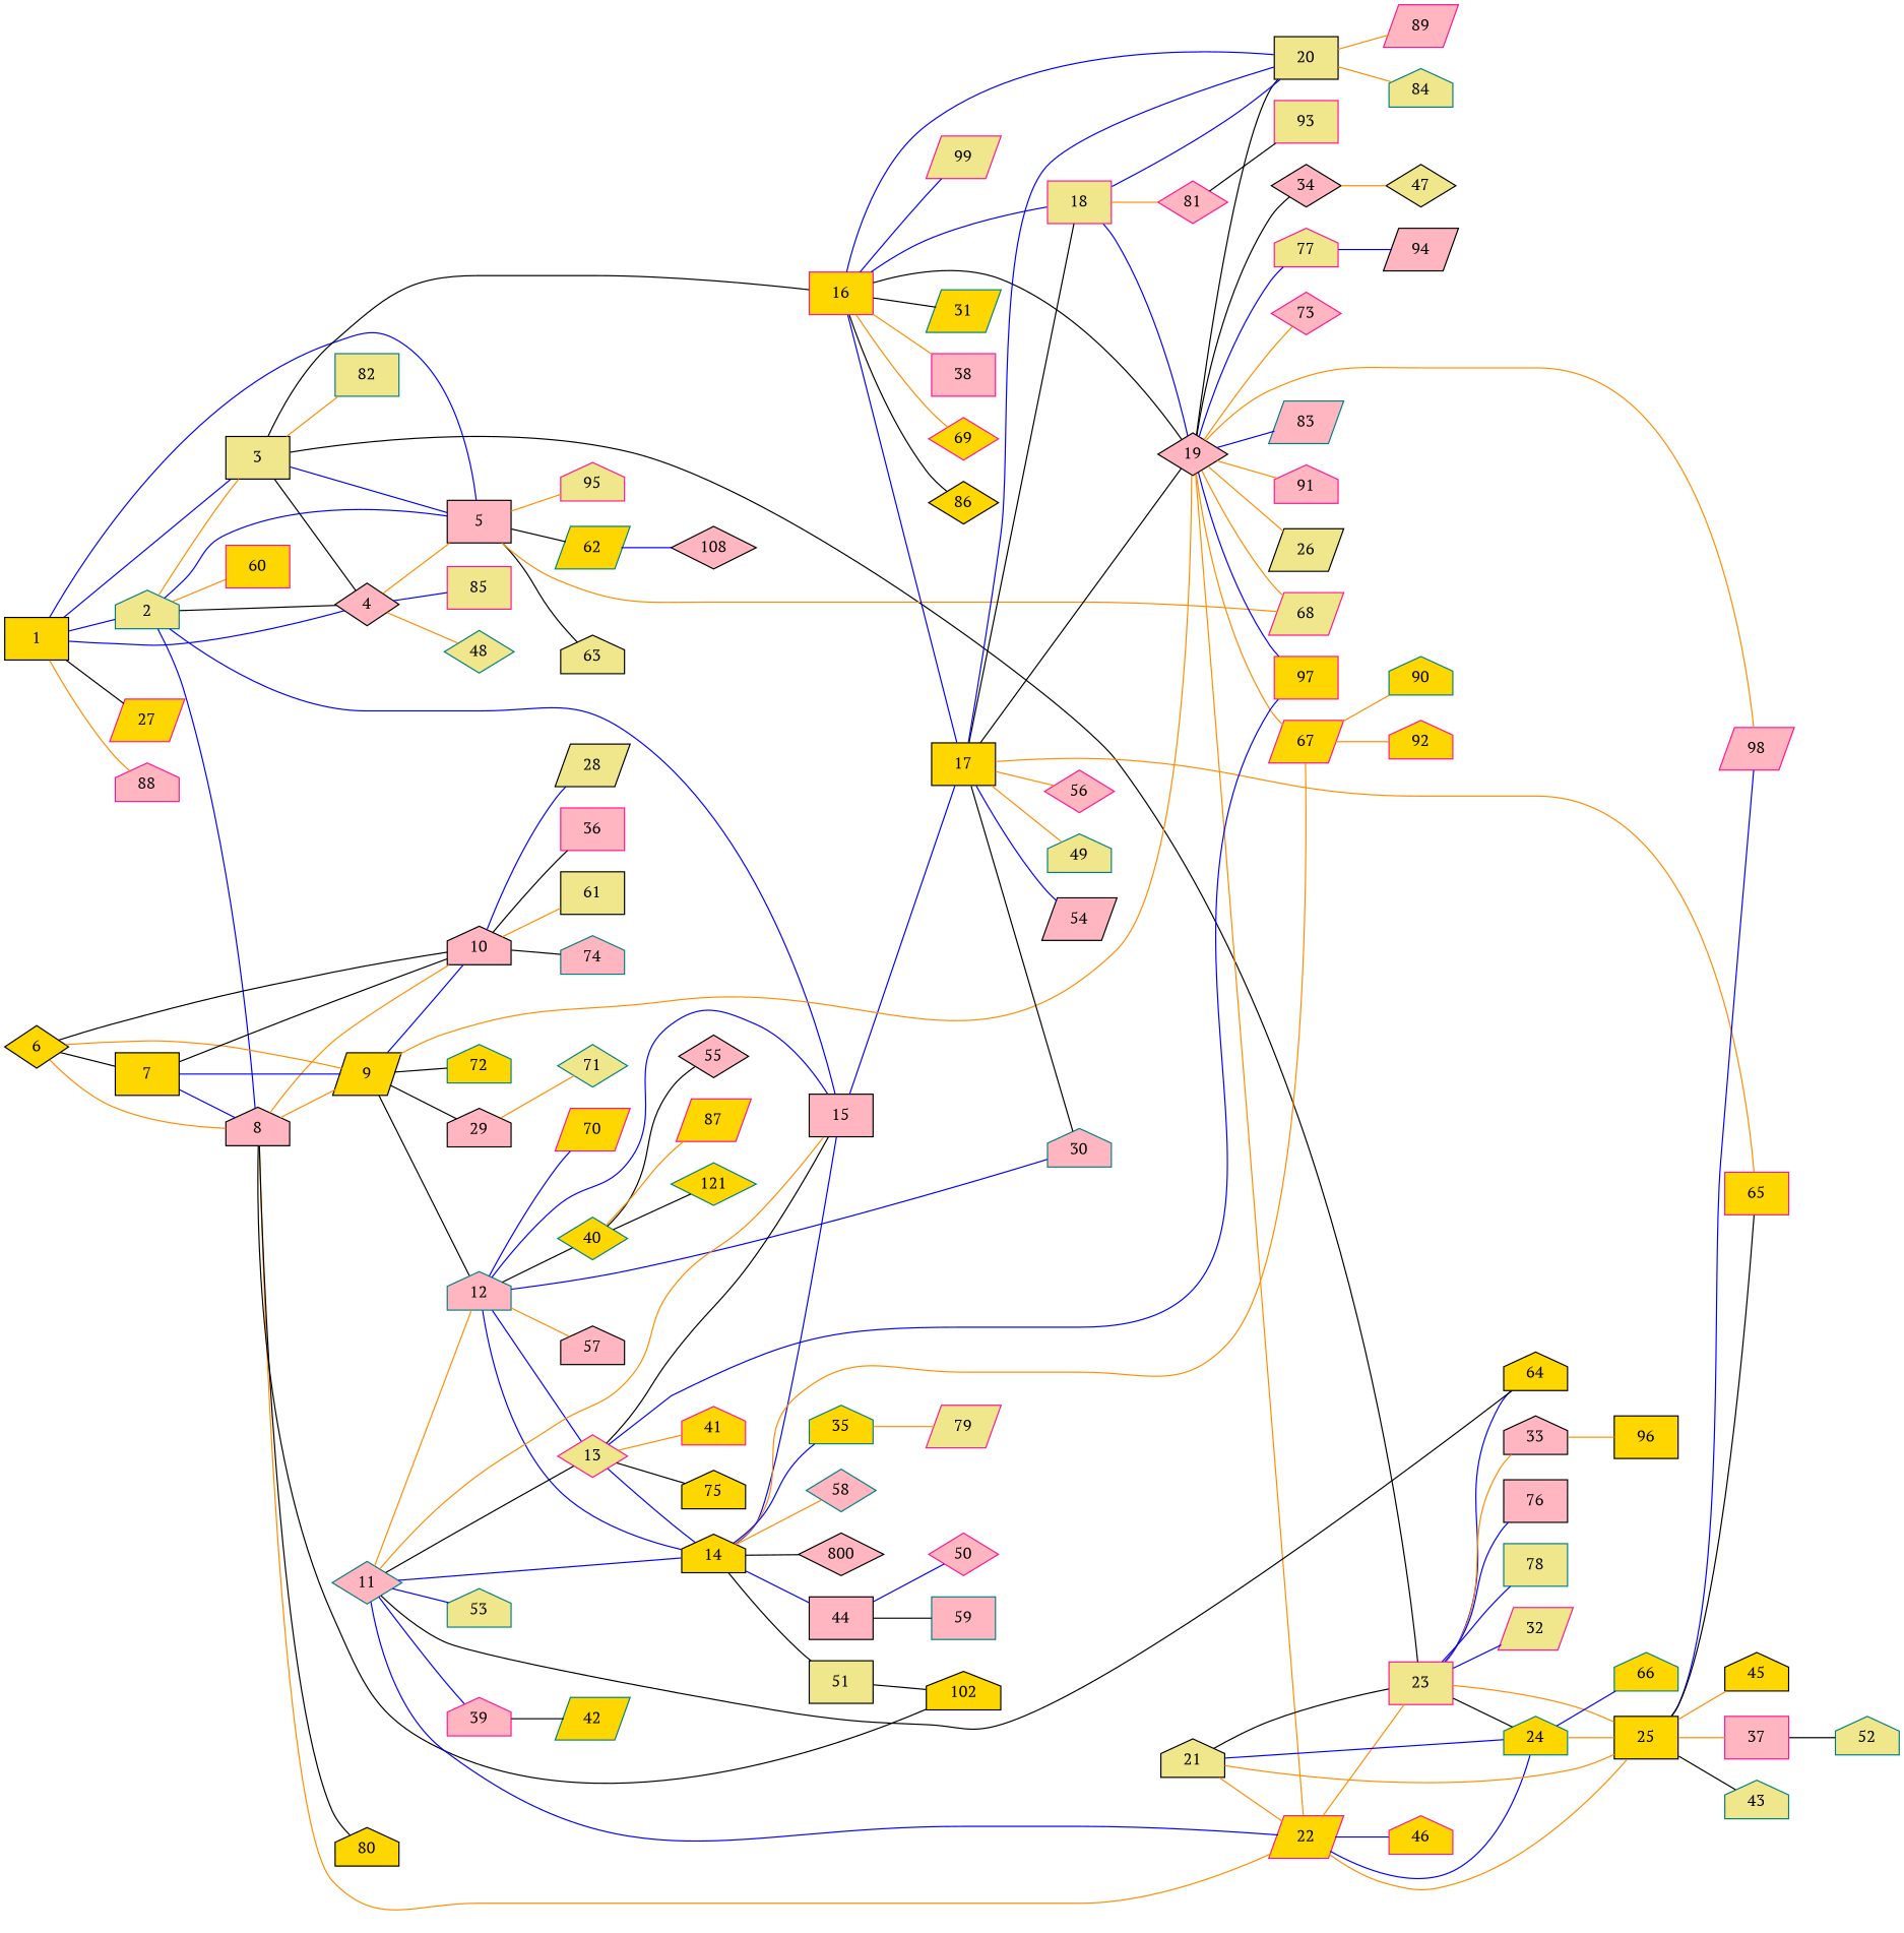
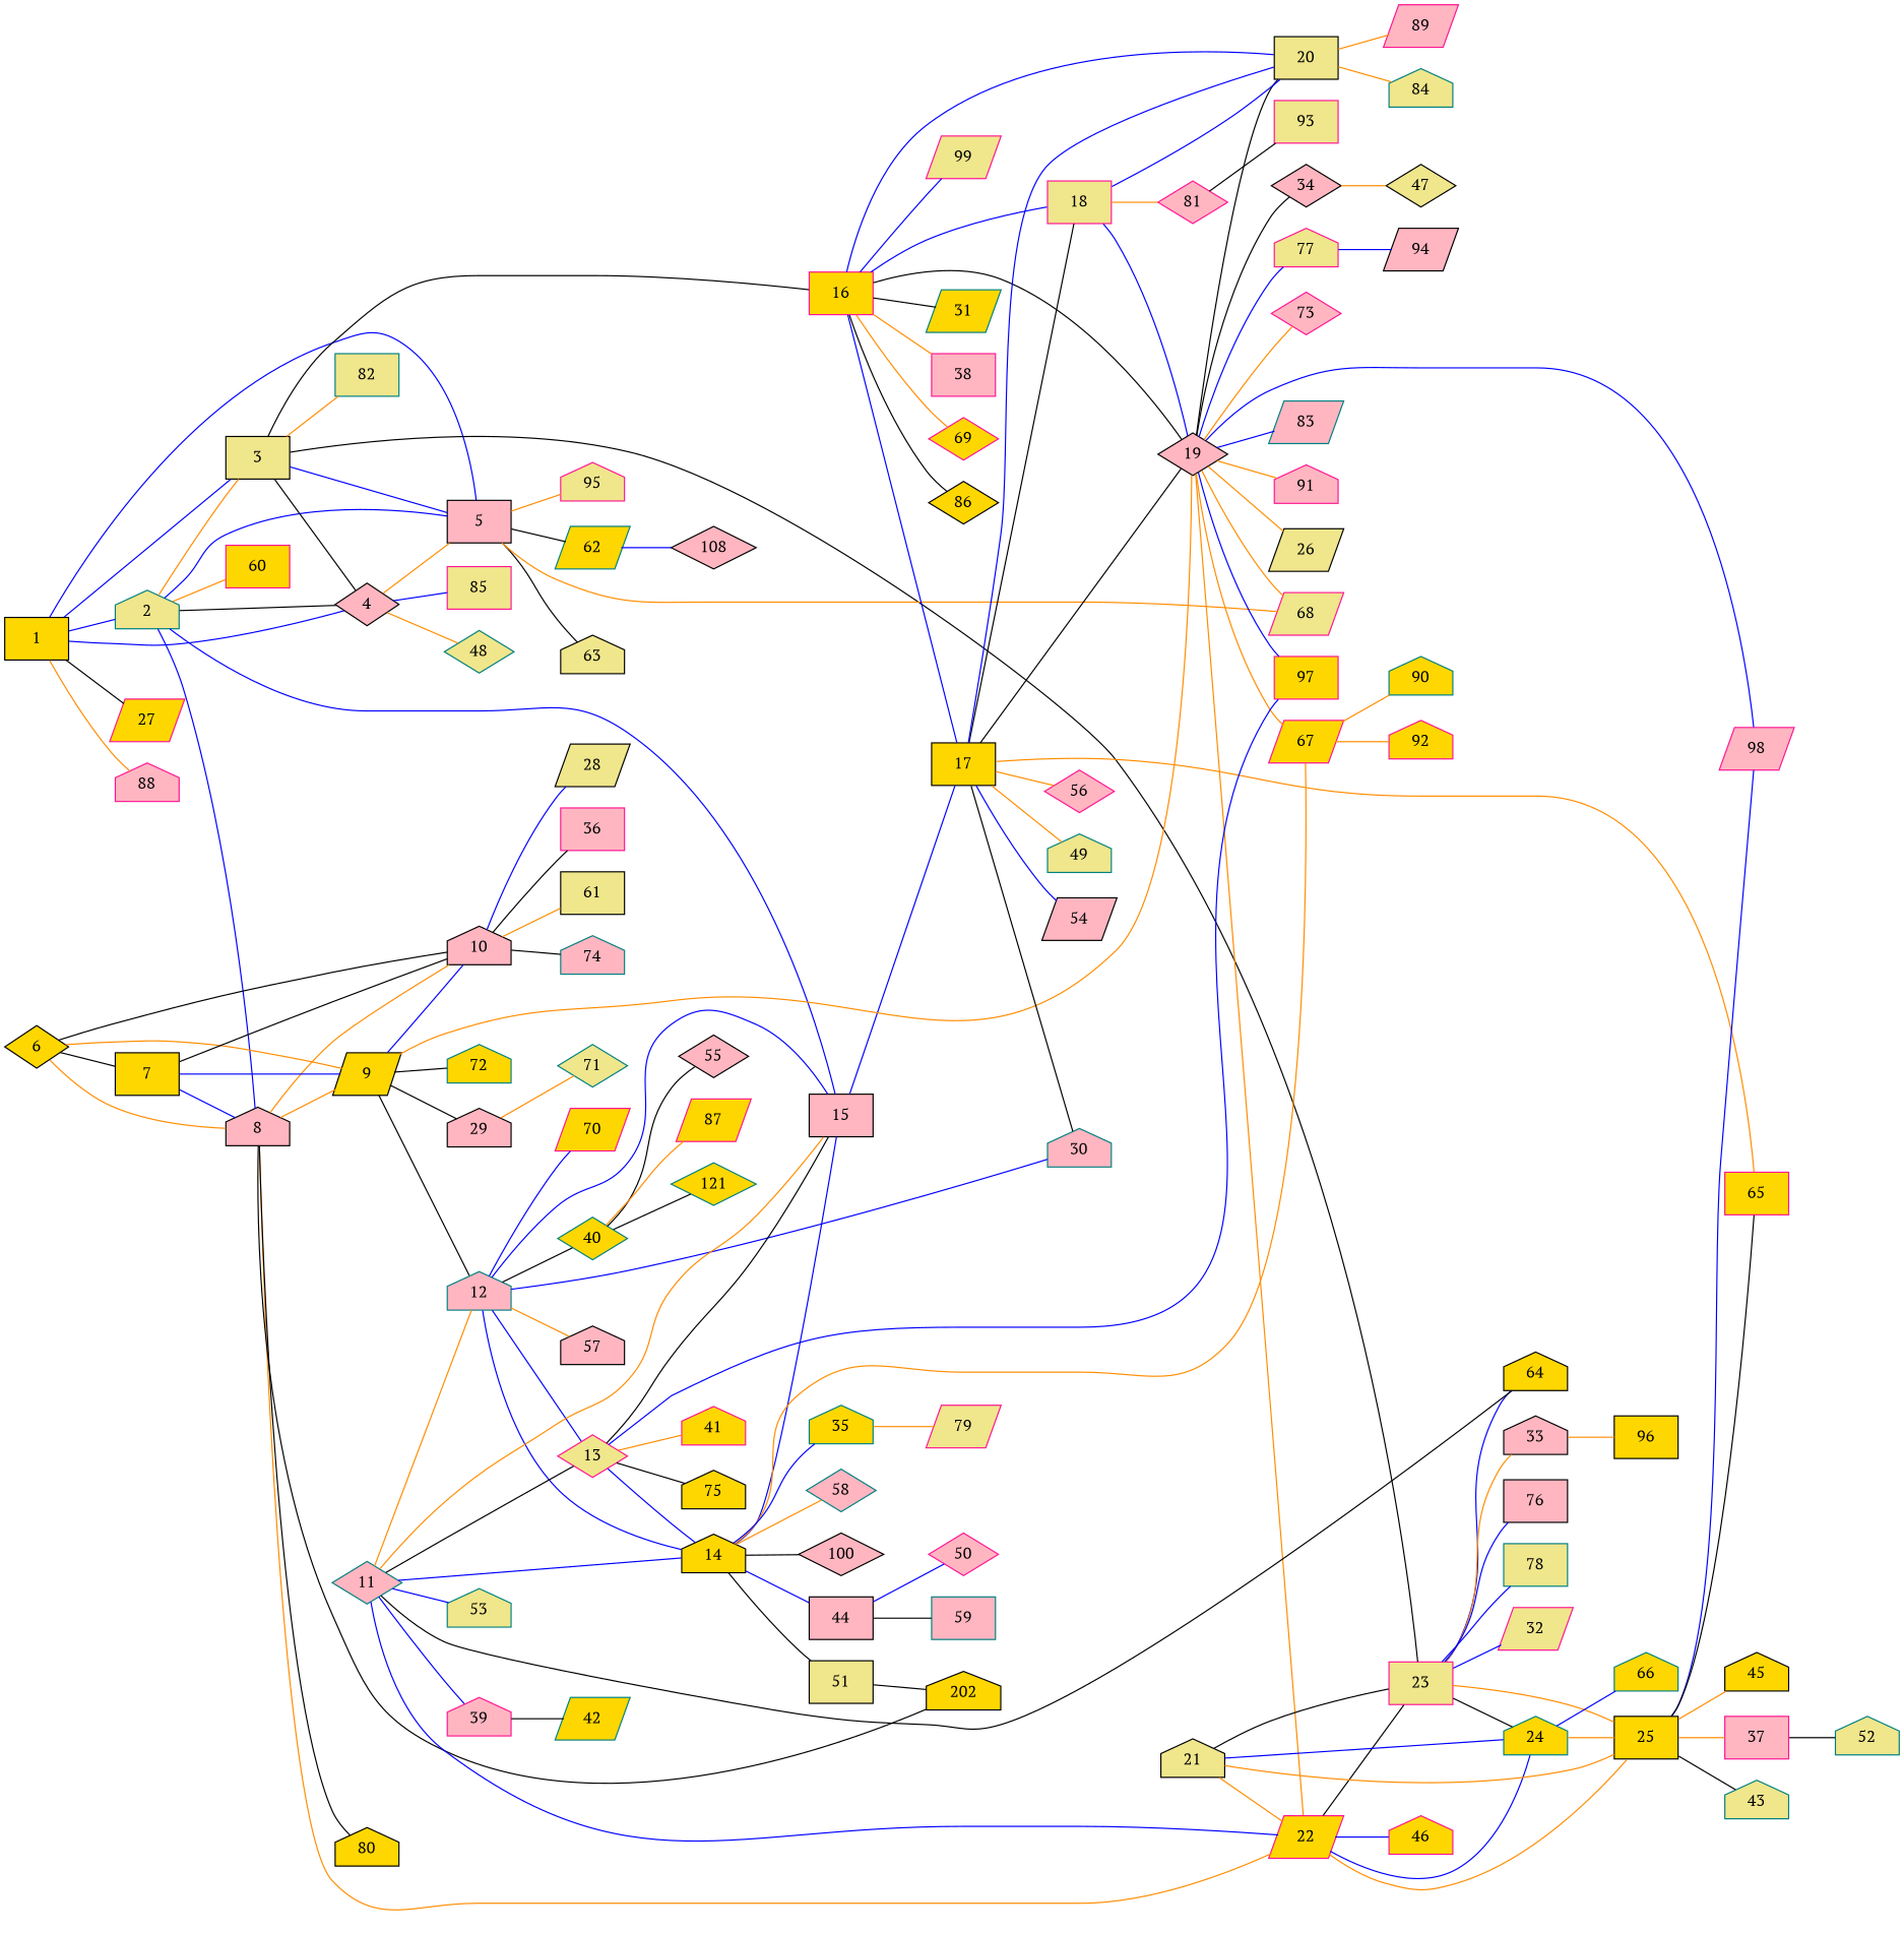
  graph {
    fontname="PT Serif"
    rankdir=LR
    node [color=black fillcolor=gold fontname="PT Serif" shape=house style=filled]
    edge [color=blue fontname="PT Serif"]
    1 [shape=box]
    2 [color=teal fillcolor=khaki]
    3 [fillcolor=khaki shape=box]
    4 [fillcolor=lightpink shape=diamond]
    5 [fillcolor=lightpink shape=box]
    27 [color=deeppink shape=parallelogram]
    88 [color=deeppink fillcolor=lightpink]
    8 [fillcolor=lightpink]
    15 [fillcolor=lightpink shape=box]
    60 [color=deeppink shape=box]
    16 [color=deeppink shape=box]
    23 [color=deeppink fillcolor=khaki shape=box]
    82 [color=teal fillcolor=khaki shape=box]
    48 [color=teal fillcolor=khaki shape=diamond]
    85 [color=deeppink fillcolor=khaki shape=box]
    62 [color=teal shape=parallelogram]
    63 [fillcolor=khaki]
    68 [color=deeppink fillcolor=khaki shape=parallelogram]
    95 [color=deeppink fillcolor=khaki]
    9 [shape=parallelogram]
    10 [fillcolor=lightpink]
    22 [color=deeppink shape=parallelogram]
    80
-   102
+   102 [label=202]
    17 [shape=box]
    19 [fillcolor=lightpink shape=diamond]
    18 [color=deeppink fillcolor=khaki shape=box]
    20 [fillcolor=khaki shape=box]
    31 [color=teal shape=parallelogram]
    38 [color=deeppink fillcolor=lightpink shape=box]
    69 [color=deeppink shape=diamond]
    86 [shape=diamond]
    99 [color=deeppink fillcolor=khaki shape=parallelogram]
    64
    24 [color=teal]
    25 [shape=box]
    32 [color=deeppink fillcolor=khaki shape=parallelogram]
    33 [fillcolor=lightpink]
    76 [fillcolor=lightpink shape=box]
    78 [color=teal fillcolor=khaki shape=box]
    n41 [fillcolor=lightpink label=108 shape=diamond]
    6 [shape=diamond]
    7 [shape=box]
    12 [color=teal fillcolor=lightpink]
    29 [fillcolor=lightpink]
    72 [color=teal]
    28 [fillcolor=khaki shape=parallelogram]
    36 [color=deeppink fillcolor=lightpink shape=box]
    61 [fillcolor=khaki shape=box]
    74 [color=teal fillcolor=lightpink]
    46 [color=deeppink]
    13 [color=deeppink fillcolor=khaki shape=diamond]
    14
    30 [color=teal fillcolor=lightpink]
    40 [color=teal shape=diamond]
    57 [fillcolor=lightpink]
    70 [color=deeppink shape=parallelogram]
    97 [color=deeppink shape=box]
    67 [color=deeppink shape=parallelogram]
    26 [fillcolor=khaki shape=parallelogram]
    34 [fillcolor=lightpink shape=diamond]
    73 [color=deeppink fillcolor=lightpink shape=diamond]
    77 [color=deeppink fillcolor=khaki]
    83 [color=teal fillcolor=lightpink shape=parallelogram]
    91 [color=deeppink fillcolor=lightpink]
    98 [color=deeppink fillcolor=lightpink shape=parallelogram]
    71 [color=teal fillcolor=khaki shape=diamond]
    11 [color=teal fillcolor=lightpink shape=diamond]
    39 [color=deeppink fillcolor=lightpink]
    53 [color=teal fillcolor=khaki]
    41 [color=deeppink]
    75
    35 [color=teal]
    44 [fillcolor=lightpink shape=box]
    51 [fillcolor=khaki shape=box]
    58 [color=teal fillcolor=lightpink shape=diamond]
-   100 [fillcolor=lightpink shape=diamond label=800]
+   100 [fillcolor=lightpink shape=diamond]
    42 [color=teal shape=parallelogram]
    55 [fillcolor=lightpink shape=diamond]
    87 [color=deeppink shape=parallelogram]
    n81 [color=teal label=121 shape=diamond]
    79 [color=deeppink fillcolor=khaki shape=parallelogram]
    50 [color=deeppink fillcolor=lightpink shape=diamond]
    59 [color=teal fillcolor=lightpink shape=box]
    90 [color=teal]
    92 [color=deeppink]
    49 [color=teal fillcolor=khaki]
    54 [fillcolor=lightpink shape=parallelogram]
    56 [color=deeppink fillcolor=lightpink shape=diamond]
    65 [color=deeppink shape=box]
    81 [color=deeppink fillcolor=lightpink shape=diamond]
    84 [color=teal fillcolor=khaki]
    89 [color=deeppink fillcolor=lightpink shape=parallelogram]
    93 [color=deeppink fillcolor=khaki shape=box]
    47 [fillcolor=khaki shape=diamond]
    94 [fillcolor=lightpink shape=parallelogram]
    21 [fillcolor=khaki]
    66 [color=teal]
    37 [color=deeppink fillcolor=lightpink shape=box]
    43 [color=teal fillcolor=khaki]
    45
    96 [shape=box]
    52 [color=teal fillcolor=khaki]
    1 -- 2
    1 -- 3
    1 -- 4
    1 -- 5
    1 -- 27 [color=black]
    1 -- 88 [color=darkorange]
    2 -- 3 [color=darkorange]
    2 -- 4 [color=black]
    2 -- 5
    2 -- 8
    2 -- 15
    2 -- 60 [color=darkorange]
    3 -- 4 [color=black]
    3 -- 5
    3 -- 16 [color=black]
    3 -- 23 [color=black]
    3 -- 82 [color=darkorange]
    4 -- 5 [color=darkorange]
    4 -- 48 [color=darkorange]
    4 -- 85
    5 -- 62 [color=black]
    5 -- 63 [color=black]
    5 -- 68 [color=darkorange]
    5 -- 95 [color=darkorange]
    8 -- 9 [color=darkorange]
    8 -- 10 [color=darkorange]
    8 -- 22 [color=darkorange]
    8 -- 80 [color=black]
    8 -- 102 [color=black]
    15 -- 17
    16 -- 17
    16 -- 19 [color=black]
    16 -- 18
    16 -- 20
    16 -- 31 [color=black]
    16 -- 38 [color=darkorange]
    16 -- 69 [color=darkorange]
    16 -- 86 [color=black]
    16 -- 99
    23 -- 64
    23 -- 24 [color=black]
    23 -- 25 [color=darkorange]
    23 -- 32
    23 -- 33 [color=darkorange]
    23 -- 76
    23 -- 78
    62 -- n41
    9 -- 10
    9 -- 19 [color=darkorange]
    9 -- 12 [color=black]
    9 -- 29 [color=black]
    9 -- 72 [color=black]
    10 -- 28
    10 -- 36 [color=black]
    10 -- 61 [color=darkorange]
    10 -- 74 [color=black]
-   22 -- 23 [color=darkorange]
+   22 -- 23 [color=black]
    22 -- 24
    22 -- 25 [color=darkorange]
    22 -- 46
    17 -- 19 [color=black]
    17 -- 18 [color=black]
    17 -- 20
    17 -- 30 [color=black]
    17 -- 49 [color=darkorange]
    17 -- 54
    17 -- 56 [color=darkorange]
    17 -- 65 [color=darkorange]
    19 -- 68 [color=darkorange]
    19 -- 22 [color=darkorange]
    19 -- 20 [color=black]
    19 -- 97
    19 -- 67 [color=darkorange]
    19 -- 26 [color=darkorange]
    19 -- 34 [color=black]
    19 -- 73 [color=darkorange]
    19 -- 77
    19 -- 83
    19 -- 91 [color=darkorange]
-   19 -- 98 [color=darkorange]
+   19 -- 98
    18 -- 19
    18 -- 20
    18 -- 81 [color=darkorange]
    20 -- 84 [color=darkorange]
    20 -- 89 [color=darkorange]
    24 -- 25 [color=darkorange]
    24 -- 66
    25 -- 98
    25 -- 65 [color=black]
    25 -- 37 [color=darkorange]
    25 -- 43 [color=black]
    25 -- 45 [color=darkorange]
    33 -- 96 [color=darkorange]
    6 -- 8 [color=darkorange]
    6 -- 9 [color=darkorange]
    6 -- 10 [color=black]
    6 -- 7 [color=black]
    7 -- 8
    7 -- 9
    7 -- 10 [color=black]
    12 -- 15
    12 -- 13
    12 -- 14
    12 -- 30
    12 -- 40 [color=black]
    12 -- 57 [color=darkorange]
    12 -- 70
    29 -- 71 [color=darkorange]
    13 -- 15 [color=black]
    13 -- 14
    13 -- 97
    13 -- 41 [color=darkorange]
    13 -- 75 [color=black]
    14 -- 15
    14 -- 67 [color=darkorange]
    14 -- 35
    14 -- 44
    14 -- 51 [color=black]
    14 -- 58 [color=darkorange]
    14 -- 100 [color=black]
    40 -- 55 [color=black]
    40 -- 87 [color=darkorange]
    40 -- n81 [color=black]
    67 -- 90 [color=darkorange]
    67 -- 92 [color=darkorange]
    34 -- 47 [color=darkorange]
    77 -- 94
    11 -- 15 [color=darkorange]
    11 -- 22
    11 -- 64 [color=black]
    11 -- 12 [color=darkorange]
    11 -- 13 [color=black]
    11 -- 14
    11 -- 39
    11 -- 53
    39 -- 42 [color=black]
    35 -- 79 [color=darkorange]
    44 -- 50
    44 -- 59 [color=black]
    51 -- 102 [color=black]
    81 -- 93 [color=black]
    21 -- 23 [color=black]
    21 -- 22 [color=darkorange]
    21 -- 24
    21 -- 25 [color=darkorange]
    37 -- 52 [color=black]
  }
